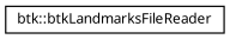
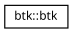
  digraph {
    rankdir=LR
-   n1 [color=black fillcolor=white fontname="FreeSans.ttf" fontsize=10 height=0.2 label="btk::btkLandmarksFileReader" shape=record style=filled width=0.4]
+   n1 [color=black fillcolor=white fontname="FreeSans.ttf" fontsize=10 height=0.2 label="btk::btk" shape=record style=filled width=0.4]
  }
